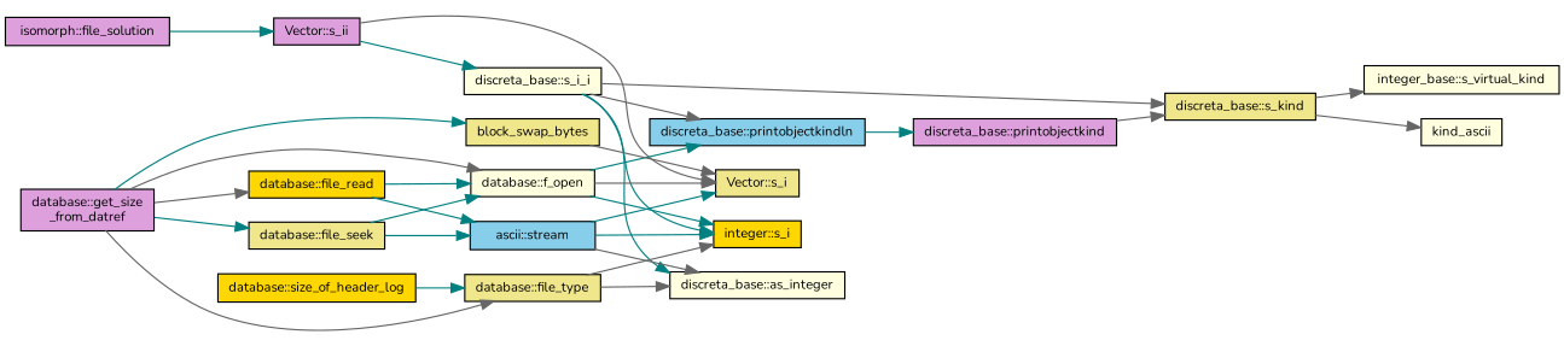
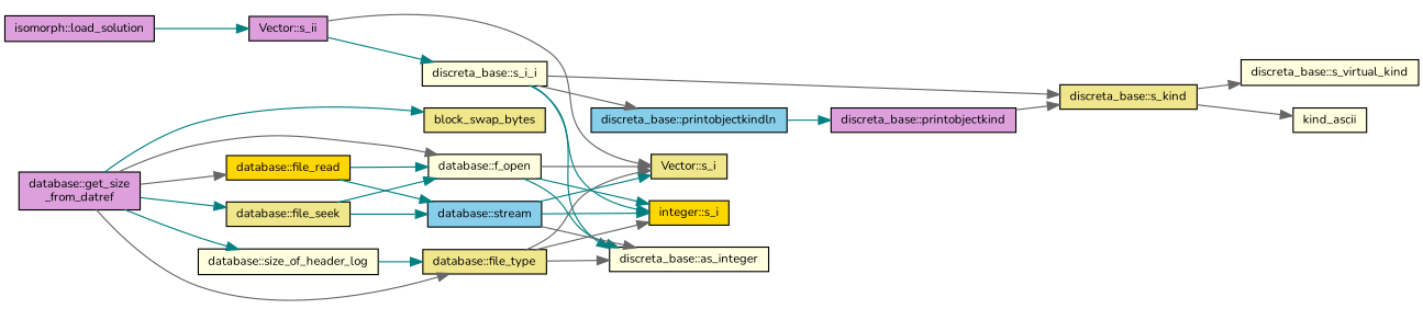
  digraph {
    fontname=Nunito
    rankdir=LR
    node [color=black fillcolor=khaki fontname=Nunito fontsize=10 shape=record style=filled]
    edge [color=teal fontname=Nunito fontsize=10 labelfontname=Helvetica labelfontsize=10 style=solid]
-   n1 [fillcolor=plum fontcolor=black height=0.2 label="isomorph::file_solution" width=0.4]
+   n1 [fillcolor=plum fontcolor=black height=0.2 label="isomorph::load_solution" width=0.4]
    n2 [fillcolor=plum height=0.2 label="Vector::s_ii" width=0.4]
    n3 [height=0.2 label="Vector::s_i" width=0.4]
    n4 [fillcolor=lightyellow height=0.2 label="discreta_base::s_i_i" width=0.4]
    n5 [fillcolor=plum height=0.2 label="database::get_size\l_from_datref" width=0.4]
    n6 [fillcolor=lightyellow height=0.2 label="database::f_open" width=0.4]
    n7 [height=0.2 label="database::file_type" width=0.4]
    n8 [height=0.2 label="database::file_seek" width=0.4]
-   n9 [fillcolor=gold height=0.2 label="database::size_of_header_log" width=0.4]
+   n9 [fillcolor=lightyellow height=0.2 label="database::size_of_header_log" width=0.4]
    n10 [fillcolor=gold height=0.2 label="database::file_read" width=0.4]
    n11 [height=0.2 label=block_swap_bytes width=0.4]
    n12 [fillcolor=lightyellow height=0.2 label="discreta_base::as_integer" width=0.4]
    n13 [fillcolor=gold height=0.2 label="integer::s_i" width=0.4]
-   n14 [fillcolor=skyblue height=0.2 label="ascii::stream" width=0.4]
+   n14 [fillcolor=skyblue height=0.2 label="database::stream" width=0.4]
    n15 [height=0.2 label="discreta_base::s_kind" width=0.4]
    n16 [fillcolor=skyblue height=0.2 label="discreta_base::printobjectkindln" width=0.4]
-   n17 [fillcolor=lightyellow height=0.2 label="integer_base::s_virtual_kind" width=0.4]
+   n17 [fillcolor=lightyellow height=0.2 label="discreta_base::s_virtual_kind" width=0.4]
    n18 [fillcolor=lightyellow height=0.2 label=kind_ascii width=0.4]
    n19 [fillcolor=plum height=0.2 label="discreta_base::printobjectkind" width=0.4]
    n1 -> n2
    n2 -> n3 [color=gray40]
    n2 -> n4
    n4 -> n12
    n4 -> n13
    n4 -> n15 [color=gray40]
    n4 -> n16 [color=gray40]
    n5 -> n6 [color=gray40]
    n5 -> n7 [color=gray40]
    n5 -> n8
+   n5 -> n9
    n5 -> n10 [color=gray40]
    n5 -> n11
    n6 -> n3 [color=gray40]
-   n6 -> n16
+   n6 -> n12
    n6 -> n13
-   n11 -> n3 [color=gray40]
+   n7 -> n3 [color=gray40]
    n7 -> n12 [color=gray40]
    n7 -> n13 [color=gray40]
    n8 -> n6
    n8 -> n14
    n9 -> n7
    n10 -> n6
    n10 -> n14
    n14 -> n3
    n14 -> n12 [color=gray40]
    n14 -> n13
    n15 -> n17 [color=gray40]
    n15 -> n18 [color=gray40]
    n16 -> n19
    n19 -> n15 [color=gray40]
  }
